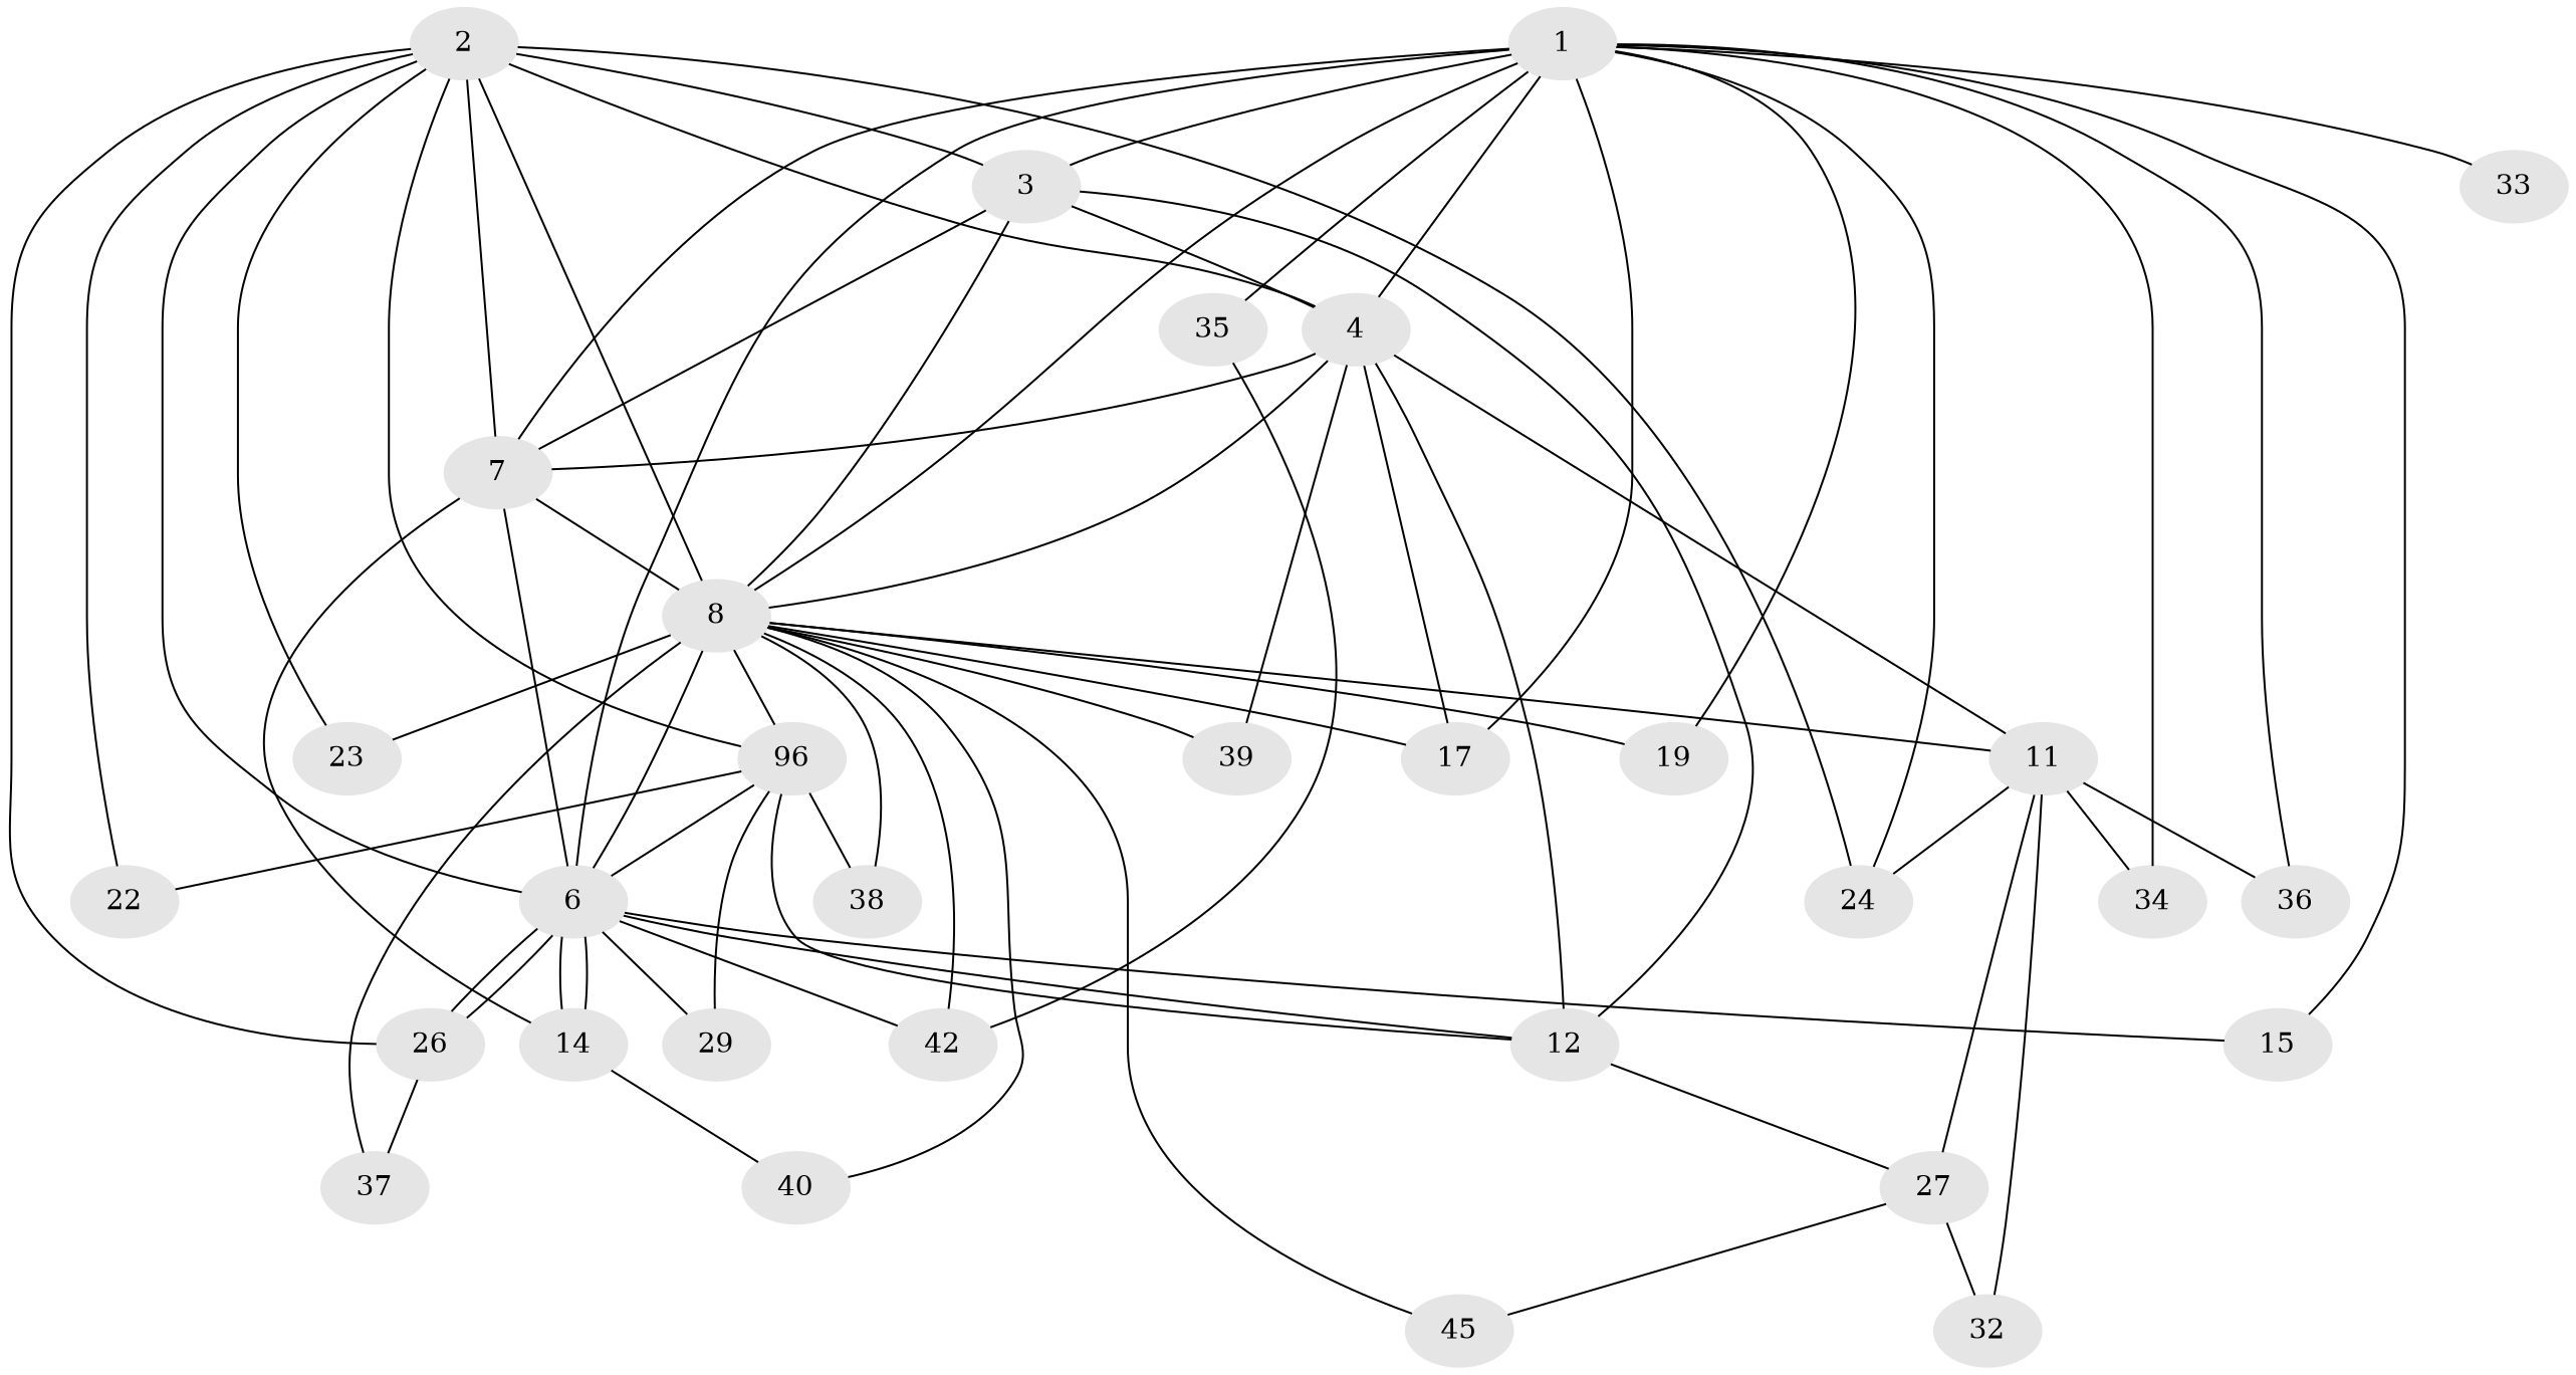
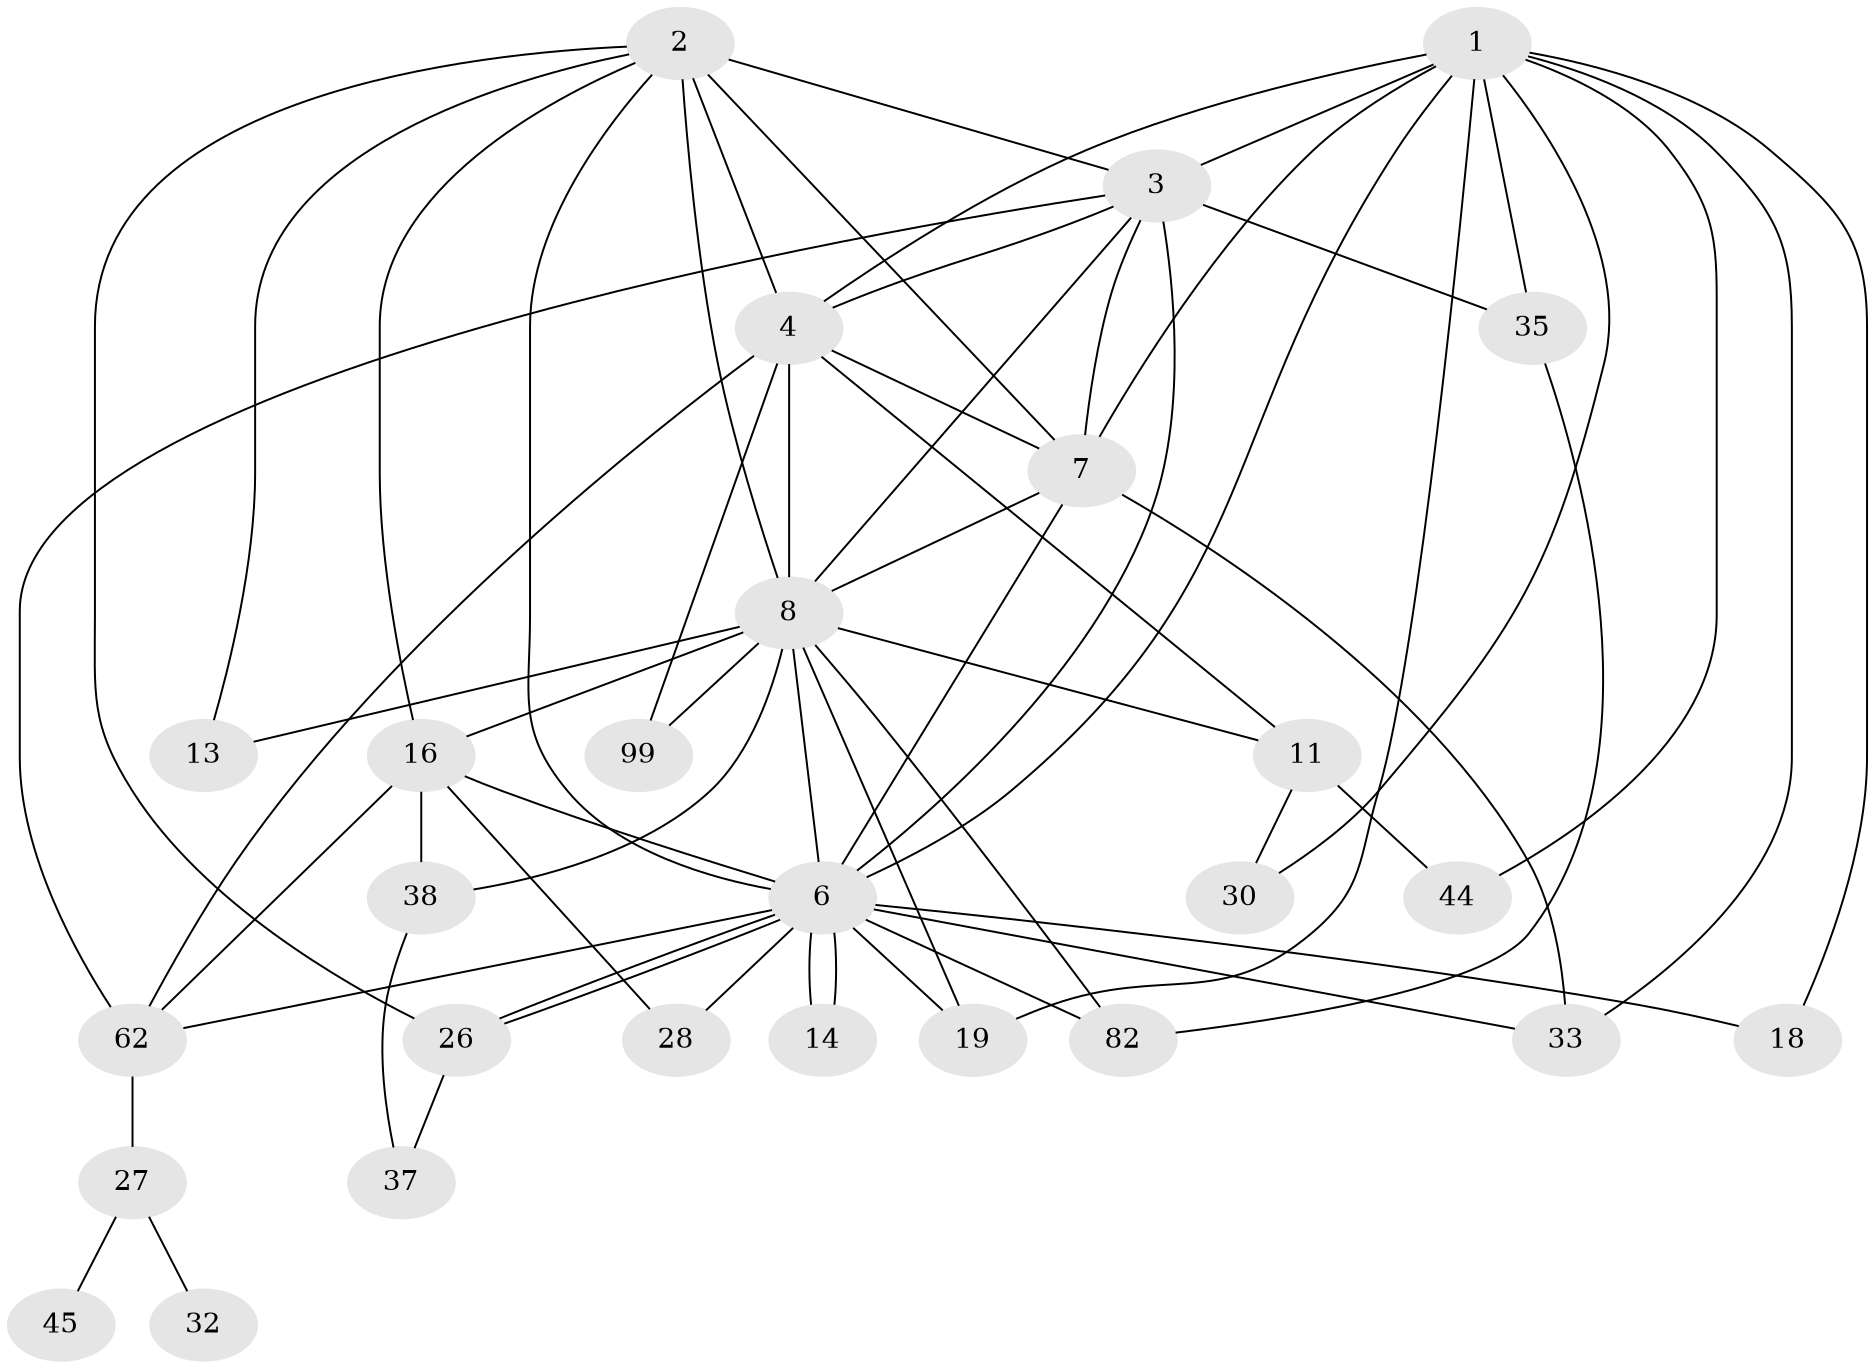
  graph {
    node [color=gray90 style=filled]
    2 [super="+34+5+43"]
    3
    4
    6 [super="+20+49+23+31+52+25"]
    7
    8 [super="+9"]
-   24 [super="+47"]
-   13 [super="+48" label=23]
-   16 [label=96]
-   22
+   13 [super="+48"]
+   16
    1
-   17 [super="+45"]
-   18 [label=15]
+   18
    19
-   30 [label=36]
+   30
    33 [super="+36"]
    35 [super="+50"]
-   44 [label=34]
-   12 [super="+15"]
+   44
+   12 [super="+15" label=62]
    11
-   39
+   39 [label=99]
    14
    26
-   28 [label=29]
-   42
+   28
+   42 [label=82]
    37
    38
-   40
    n29 [label=45]
    27 [super="+53"]
    32
    2 -- 3 [weight=3]
    2 -- 4 [weight=3]
    2 -- 6 [weight=5]
    2 -- 7 [weight=4]
    2 -- 8 [weight=7]
-   2 -- 24
    2 -- 13 [weight=2]
    2 -- 16 [weight=2]
-   2 -- 22
    3 -- 4
+   3 -- 6
    3 -- 7
    3 -- 8 [weight=2]
+   3 -- 35
    3 -- 12
    4 -- 7
    4 -- 8 [weight=2]
-   4 -- 17
    4 -- 12
    4 -- 11
    4 -- 39
    6 -- 7
    6 -- 8 [weight=5]
    6 -- 18
+   6 -- 19
+   6 -- 33
    6 -- 12
    6 -- 14
    6 -- 14
    6 -- 26
    6 -- 26
    6 -- 28
    6 -- 42
    7 -- 8 [weight=2]
-   7 -- 14
+   7 -- 33
    8 -- 13
    8 -- 16
-   8 -- 17
    8 -- 19
    8 -- 11
    8 -- 39
    8 -- 42
-   8 -- 37
+   38 -- 37
    8 -- 38
-   8 -- 40
-   8 -- n29
    16 -- 6
-   16 -- 22
    16 -- 28
    16 -- 38
    1 -- 3
    1 -- 4
    1 -- 6
    1 -- 7
-   1 -- 8 [weight=2]
-   1 -- 24
-   1 -- 17
    1 -- 18
    1 -- 19
    1 -- 30
    1 -- 33
    1 -- 35
    1 -- 44
    35 -- 42
    12 -- 16
    12 -- 27
-   11 -- 24
    11 -- 30
    11 -- 44
-   11 -- 27 [weight=2]
-   11 -- 32
-   14 -- 40
    26 -- 2 [weight=3]
    26 -- 37
    27 -- n29
    27 -- 32
  }
